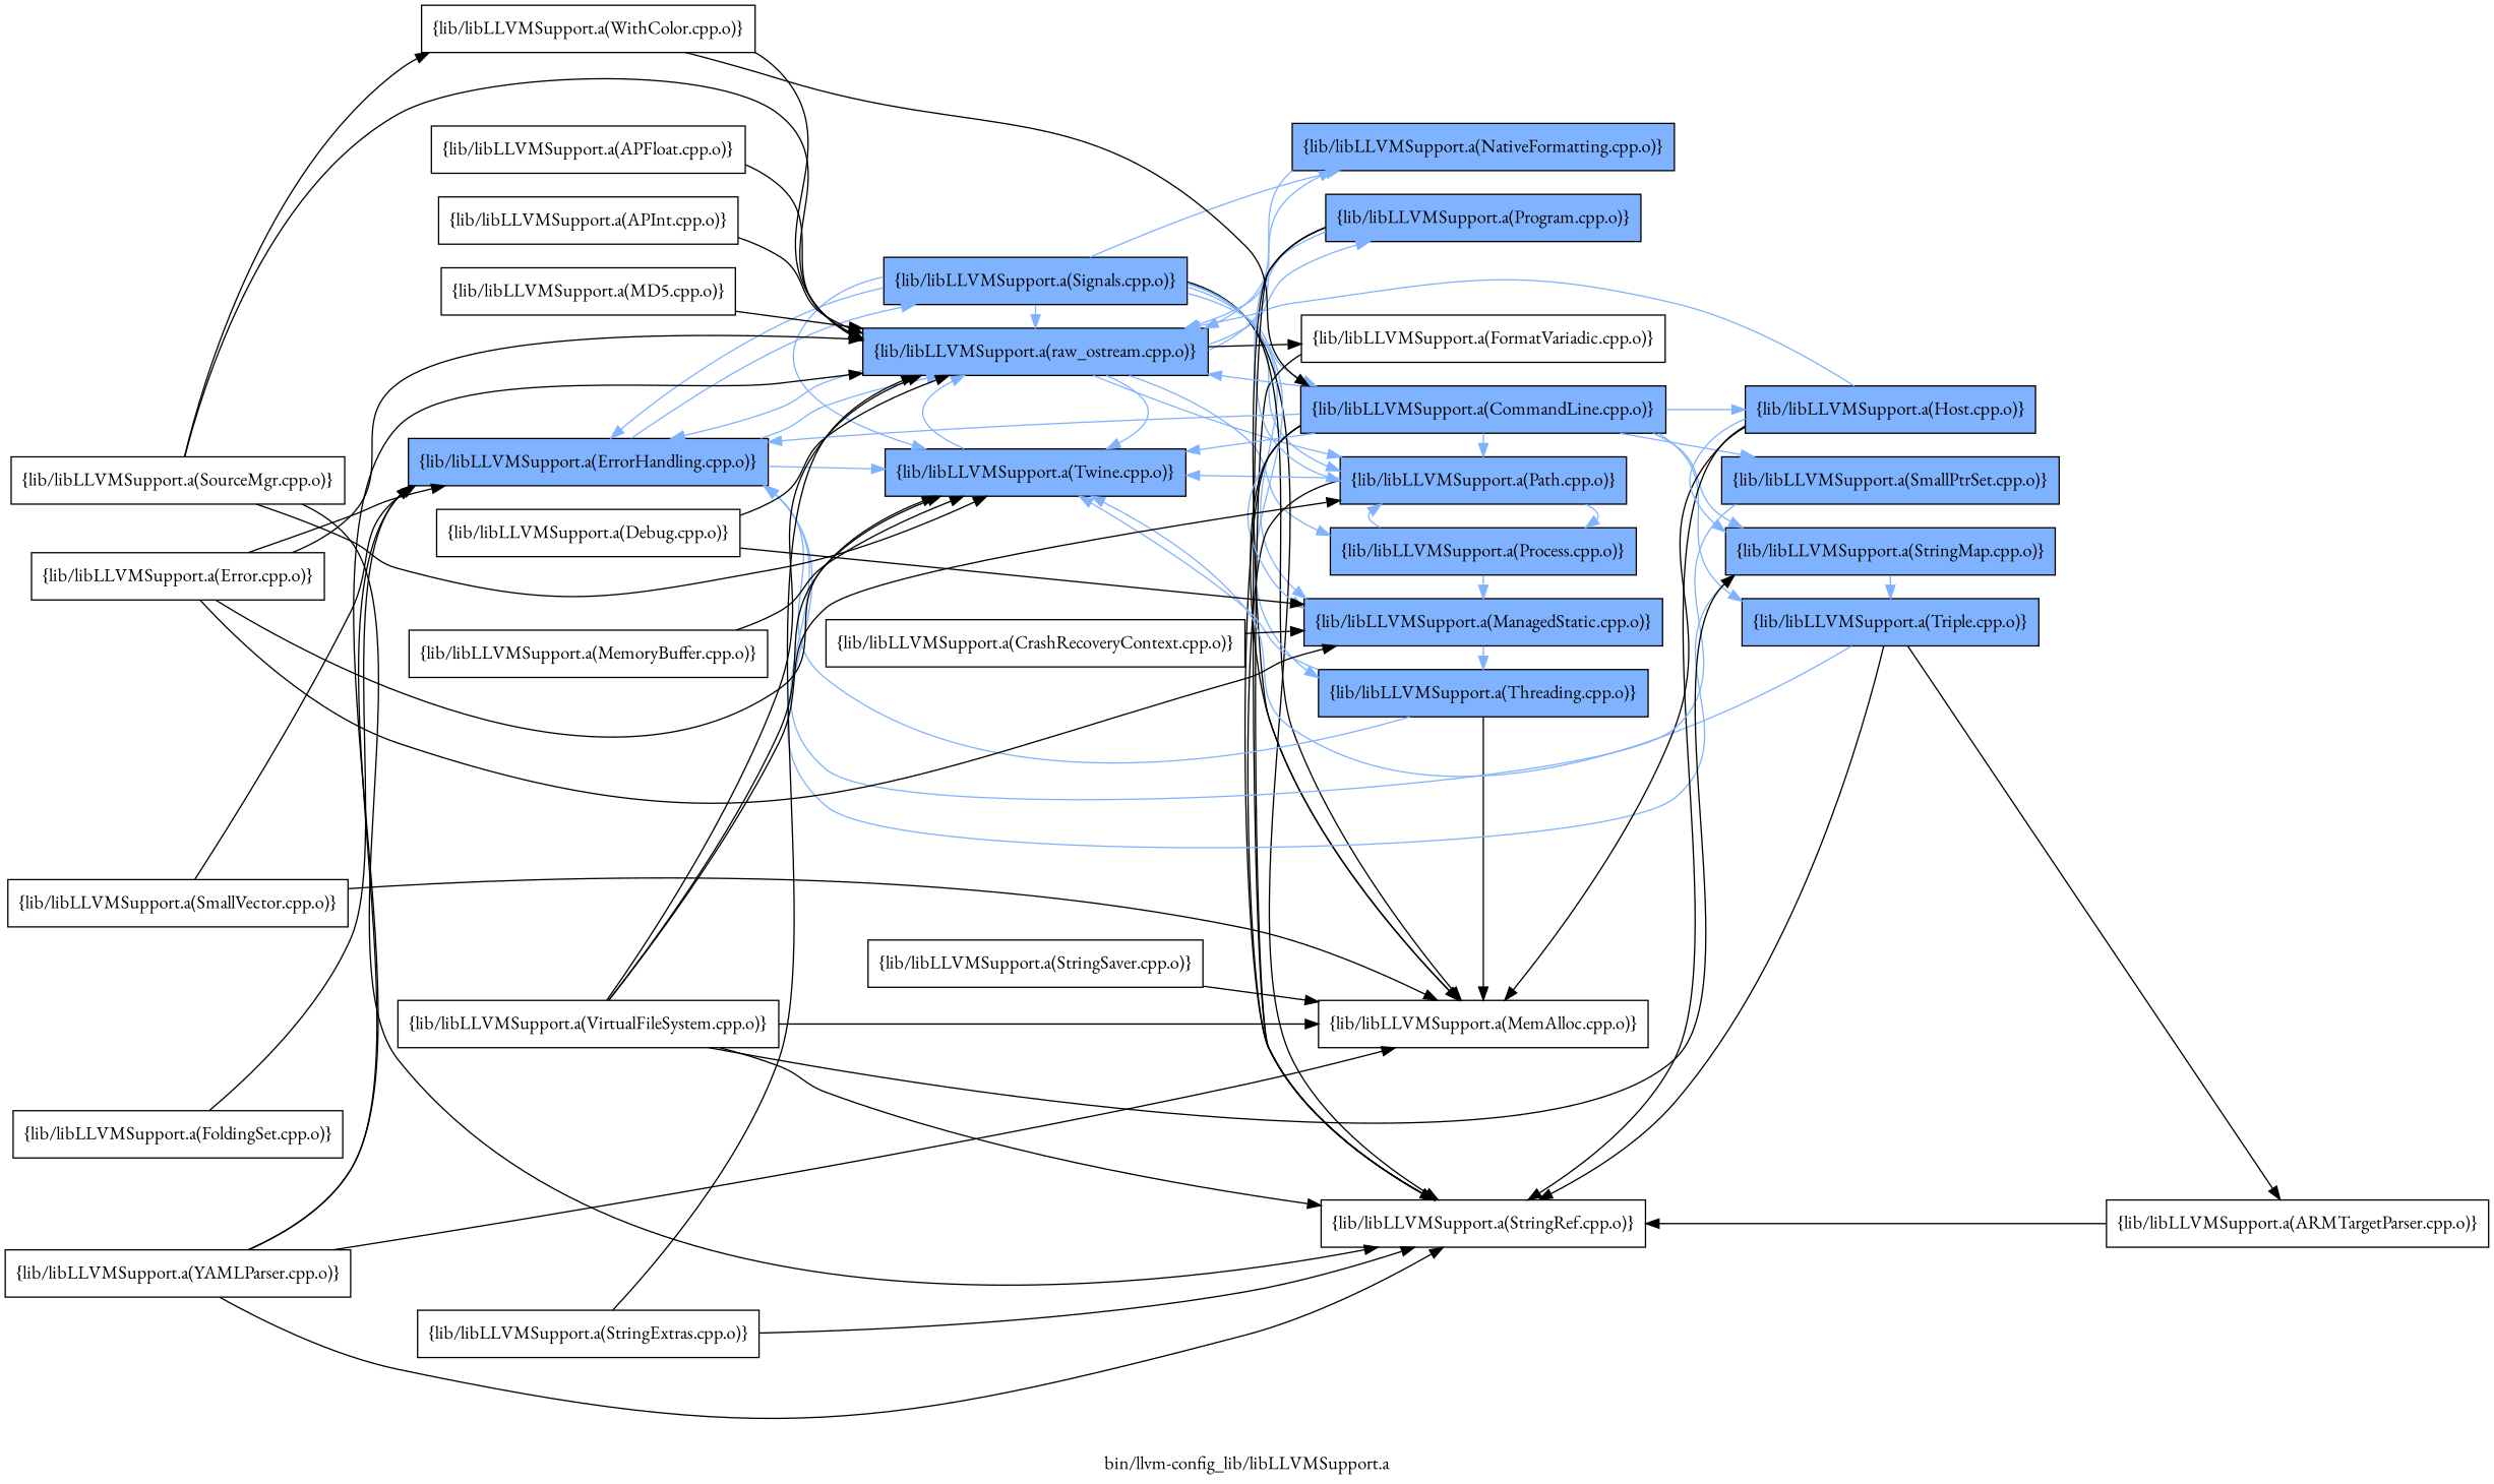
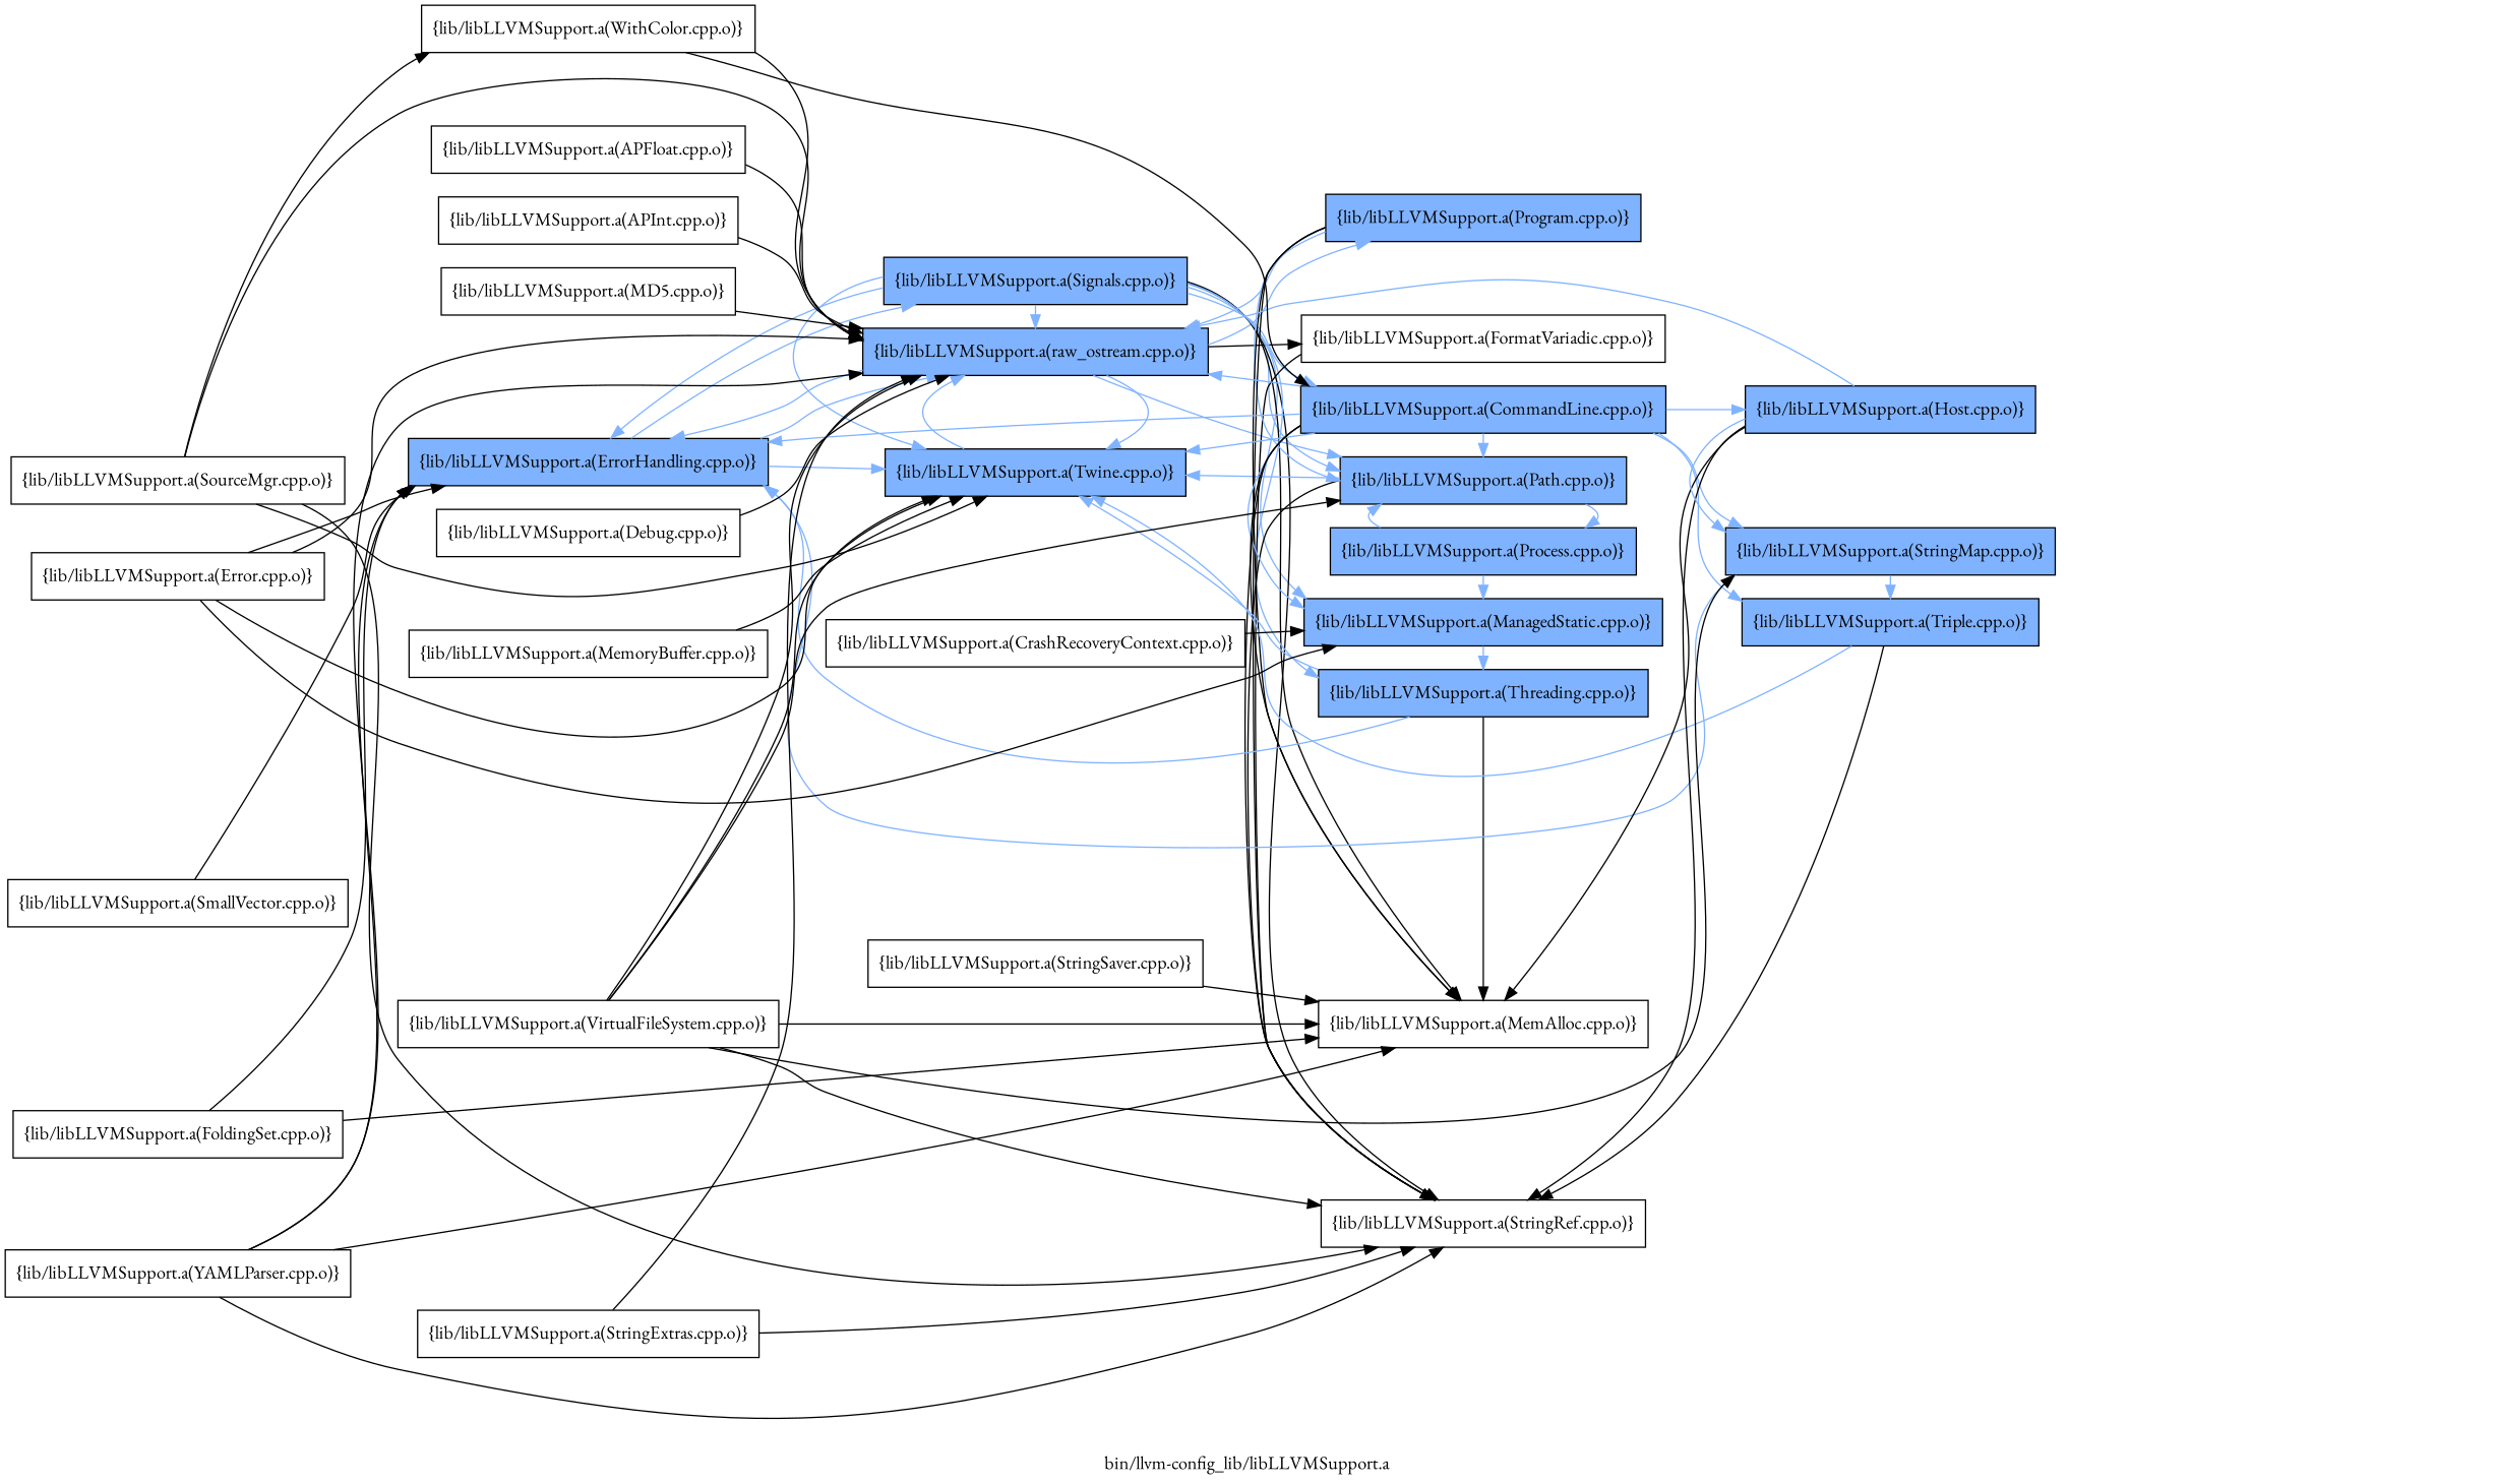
  digraph {
    fontname="EB Garamond"
    label="bin/llvm-config_lib/libLLVMSupport.a"
    rankdir=LR
    node [fontname="EB Garamond" group=0 shape=box]
    edge [fontname="EB Garamond"]
    n1 [fillcolor="0.600000 0.5 1" group=1 label="{lib/libLLVMSupport.a(ErrorHandling.cpp.o)}" style=filled]
    n2 [fillcolor="0.600000 0.5 1" group=1 label="{lib/libLLVMSupport.a(raw_ostream.cpp.o)}" style=filled]
    n3 [fillcolor="0.600000 0.5 1" group=1 label="{lib/libLLVMSupport.a(Twine.cpp.o)}" style=filled]
    n4 [fillcolor="0.600000 0.5 1" group=1 label="{lib/libLLVMSupport.a(Signals.cpp.o)}" style=filled]
-   n5 [fillcolor="0.600000 0.5 1" group=1 label="{lib/libLLVMSupport.a(NativeFormatting.cpp.o)}" style=filled]
    n6 [label="{lib/libLLVMSupport.a(FormatVariadic.cpp.o)}"]
    n7 [fillcolor="0.600000 0.5 1" group=1 label="{lib/libLLVMSupport.a(Path.cpp.o)}" style=filled]
    n8 [fillcolor="0.600000 0.5 1" group=1 label="{lib/libLLVMSupport.a(Process.cpp.o)}" style=filled]
    n9 [fillcolor="0.600000 0.5 1" group=1 label="{lib/libLLVMSupport.a(Program.cpp.o)}" style=filled]
    n10 [fillcolor="0.600000 0.5 1" group=1 label="{lib/libLLVMSupport.a(ManagedStatic.cpp.o)}" style=filled]
    n11 [label="{lib/libLLVMSupport.a(MemAlloc.cpp.o)}"]
    n12 [label="{lib/libLLVMSupport.a(StringRef.cpp.o)}"]
    n13 [fillcolor="0.600000 0.5 1" group=1 label="{lib/libLLVMSupport.a(CommandLine.cpp.o)}" style=filled]
    n14 [fillcolor="0.600000 0.5 1" group=1 label="{lib/libLLVMSupport.a(Threading.cpp.o)}" style=filled]
    n15 [fillcolor="0.600000 0.5 1" group=1 label="{lib/libLLVMSupport.a(StringMap.cpp.o)}" style=filled]
    n16 [fillcolor="0.600000 0.5 1" group=1 label="{lib/libLLVMSupport.a(Triple.cpp.o)}" style=filled]
    n17 [fillcolor="0.600000 0.5 1" group=1 label="{lib/libLLVMSupport.a(Host.cpp.o)}" style=filled]
-   n18 [fillcolor="0.600000 0.5 1" group=1 label="{lib/libLLVMSupport.a(SmallPtrSet.cpp.o)}" style=filled]
-   n19 [label="{lib/libLLVMSupport.a(ARMTargetParser.cpp.o)}"]
    n20 [label="{lib/libLLVMSupport.a(WithColor.cpp.o)}"]
    n21 [label="{lib/libLLVMSupport.a(Debug.cpp.o)}"]
    n22 [label="{lib/libLLVMSupport.a(SmallVector.cpp.o)}"]
    n23 [label="{lib/libLLVMSupport.a(APFloat.cpp.o)}"]
    n24 [label="{lib/libLLVMSupport.a(APInt.cpp.o)}"]
    n25 [label="{lib/libLLVMSupport.a(FoldingSet.cpp.o)}"]
    n26 [label="{lib/libLLVMSupport.a(Error.cpp.o)}"]
    n27 [label="{lib/libLLVMSupport.a(StringSaver.cpp.o)}"]
    n28 [label="{lib/libLLVMSupport.a(VirtualFileSystem.cpp.o)}"]
    n29 [label="{lib/libLLVMSupport.a(MemoryBuffer.cpp.o)}"]
    n30 [label="{lib/libLLVMSupport.a(SourceMgr.cpp.o)}"]
    n31 [label="{lib/libLLVMSupport.a(YAMLParser.cpp.o)}"]
    n32 [label="{lib/libLLVMSupport.a(MD5.cpp.o)}"]
    n33 [label="{lib/libLLVMSupport.a(CrashRecoveryContext.cpp.o)}"]
    n34 [label="{lib/libLLVMSupport.a(StringExtras.cpp.o)}"]
    subgraph sub_1 {
      rank=same
      n1
    }
    subgraph sub_2 {
      rank=same
      n2
      n3
      n4
    }
    subgraph sub_3 {
      rank=same
-     n5
      n6
      n7
      n8
      n9
      n10
      n11
      n12
      n13
      n14
    }
    subgraph sub_4 {
      rank=same
      n15
      n16
      n17
-     n18
    }
    n1 -> n2 [color="0.600000 0.5 1"]
    n1 -> n3 [color="0.600000 0.5 1"]
    n1 -> n4 [color="0.600000 0.5 1"]
    n2 -> n1 [color="0.600000 0.5 1"]
    n2 -> n3 [color="0.600000 0.5 1"]
-   n2 -> n5 [color="0.600000 0.5 1"]
    n2 -> n6
    n2 -> n7 [color="0.600000 0.5 1"]
-   n2 -> n8 [color="0.600000 0.5 1"]
    n2 -> n9 [color="0.600000 0.5 1"]
    n3 -> n2 [color="0.600000 0.5 1"]
    n4 -> n1 [color="0.600000 0.5 1"]
    n4 -> n2 [color="0.600000 0.5 1"]
    n4 -> n3 [color="0.600000 0.5 1"]
-   n4 -> n5 [color="0.600000 0.5 1"]
    n4 -> n7 [color="0.600000 0.5 1"]
    n4 -> n10 [color="0.600000 0.5 1"]
    n4 -> n11
    n4 -> n12
    n4 -> n13 [color="0.600000 0.5 1"]
    n4 -> n14 [color="0.600000 0.5 1"]
-   n5 -> n2 [color="0.600000 0.5 1"]
    n6 -> n12
    n7 -> n3 [color="0.600000 0.5 1"]
    n7 -> n8 [color="0.600000 0.5 1"]
    n7 -> n12
    n8 -> n7 [color="0.600000 0.5 1"]
    n8 -> n10 [color="0.600000 0.5 1"]
    n9 -> n2 [color="0.600000 0.5 1"]
    n9 -> n7 [color="0.600000 0.5 1"]
    n9 -> n11
    n9 -> n12
    n10 -> n14 [color="0.600000 0.5 1"]
    n13 -> n1 [color="0.600000 0.5 1"]
    n13 -> n2 [color="0.600000 0.5 1"]
    n13 -> n3 [color="0.600000 0.5 1"]
    n13 -> n7 [color="0.600000 0.5 1"]
    n13 -> n10 [color="0.600000 0.5 1"]
    n13 -> n11
    n13 -> n12
    n13 -> n15 [color="0.600000 0.5 1"]
    n13 -> n16 [color="0.600000 0.5 1"]
    n13 -> n17 [color="0.600000 0.5 1"]
-   n13 -> n18 [color="0.600000 0.5 1"]
    n14 -> n1 [color="0.600000 0.5 1"]
    n14 -> n3 [color="0.600000 0.5 1"]
    n14 -> n11
    n15 -> n1 [color="0.600000 0.5 1"]
    n15 -> n16 [color="0.600000 0.5 1"]
    n16 -> n3 [color="0.600000 0.5 1"]
    n16 -> n12
-   n16 -> n19
    n17 -> n2 [color="0.600000 0.5 1"]
    n17 -> n11
    n17 -> n12
    n17 -> n15 [color="0.600000 0.5 1"]
-   n18 -> n1 [color="0.600000 0.5 1"]
-   n19 -> n12
    n20 -> n2
    n20 -> n13
    n21 -> n2
-   n21 -> n10
    n22 -> n1
    n23 -> n2
    n24 -> n2
    n25 -> n1
-   n22 -> n11
+   n25 -> n11
    n26 -> n1
    n26 -> n2
    n26 -> n3
    n26 -> n10
    n27 -> n11
    n28 -> n2
    n28 -> n3
    n28 -> n7
    n28 -> n11
    n28 -> n12
    n28 -> n15
    n29 -> n3
    n30 -> n2
    n30 -> n3
    n30 -> n12
    n30 -> n20
    n31 -> n1
    n31 -> n2
    n31 -> n11
    n31 -> n12
    n32 -> n2
    n33 -> n10
    n34 -> n2
    n34 -> n12
  }
